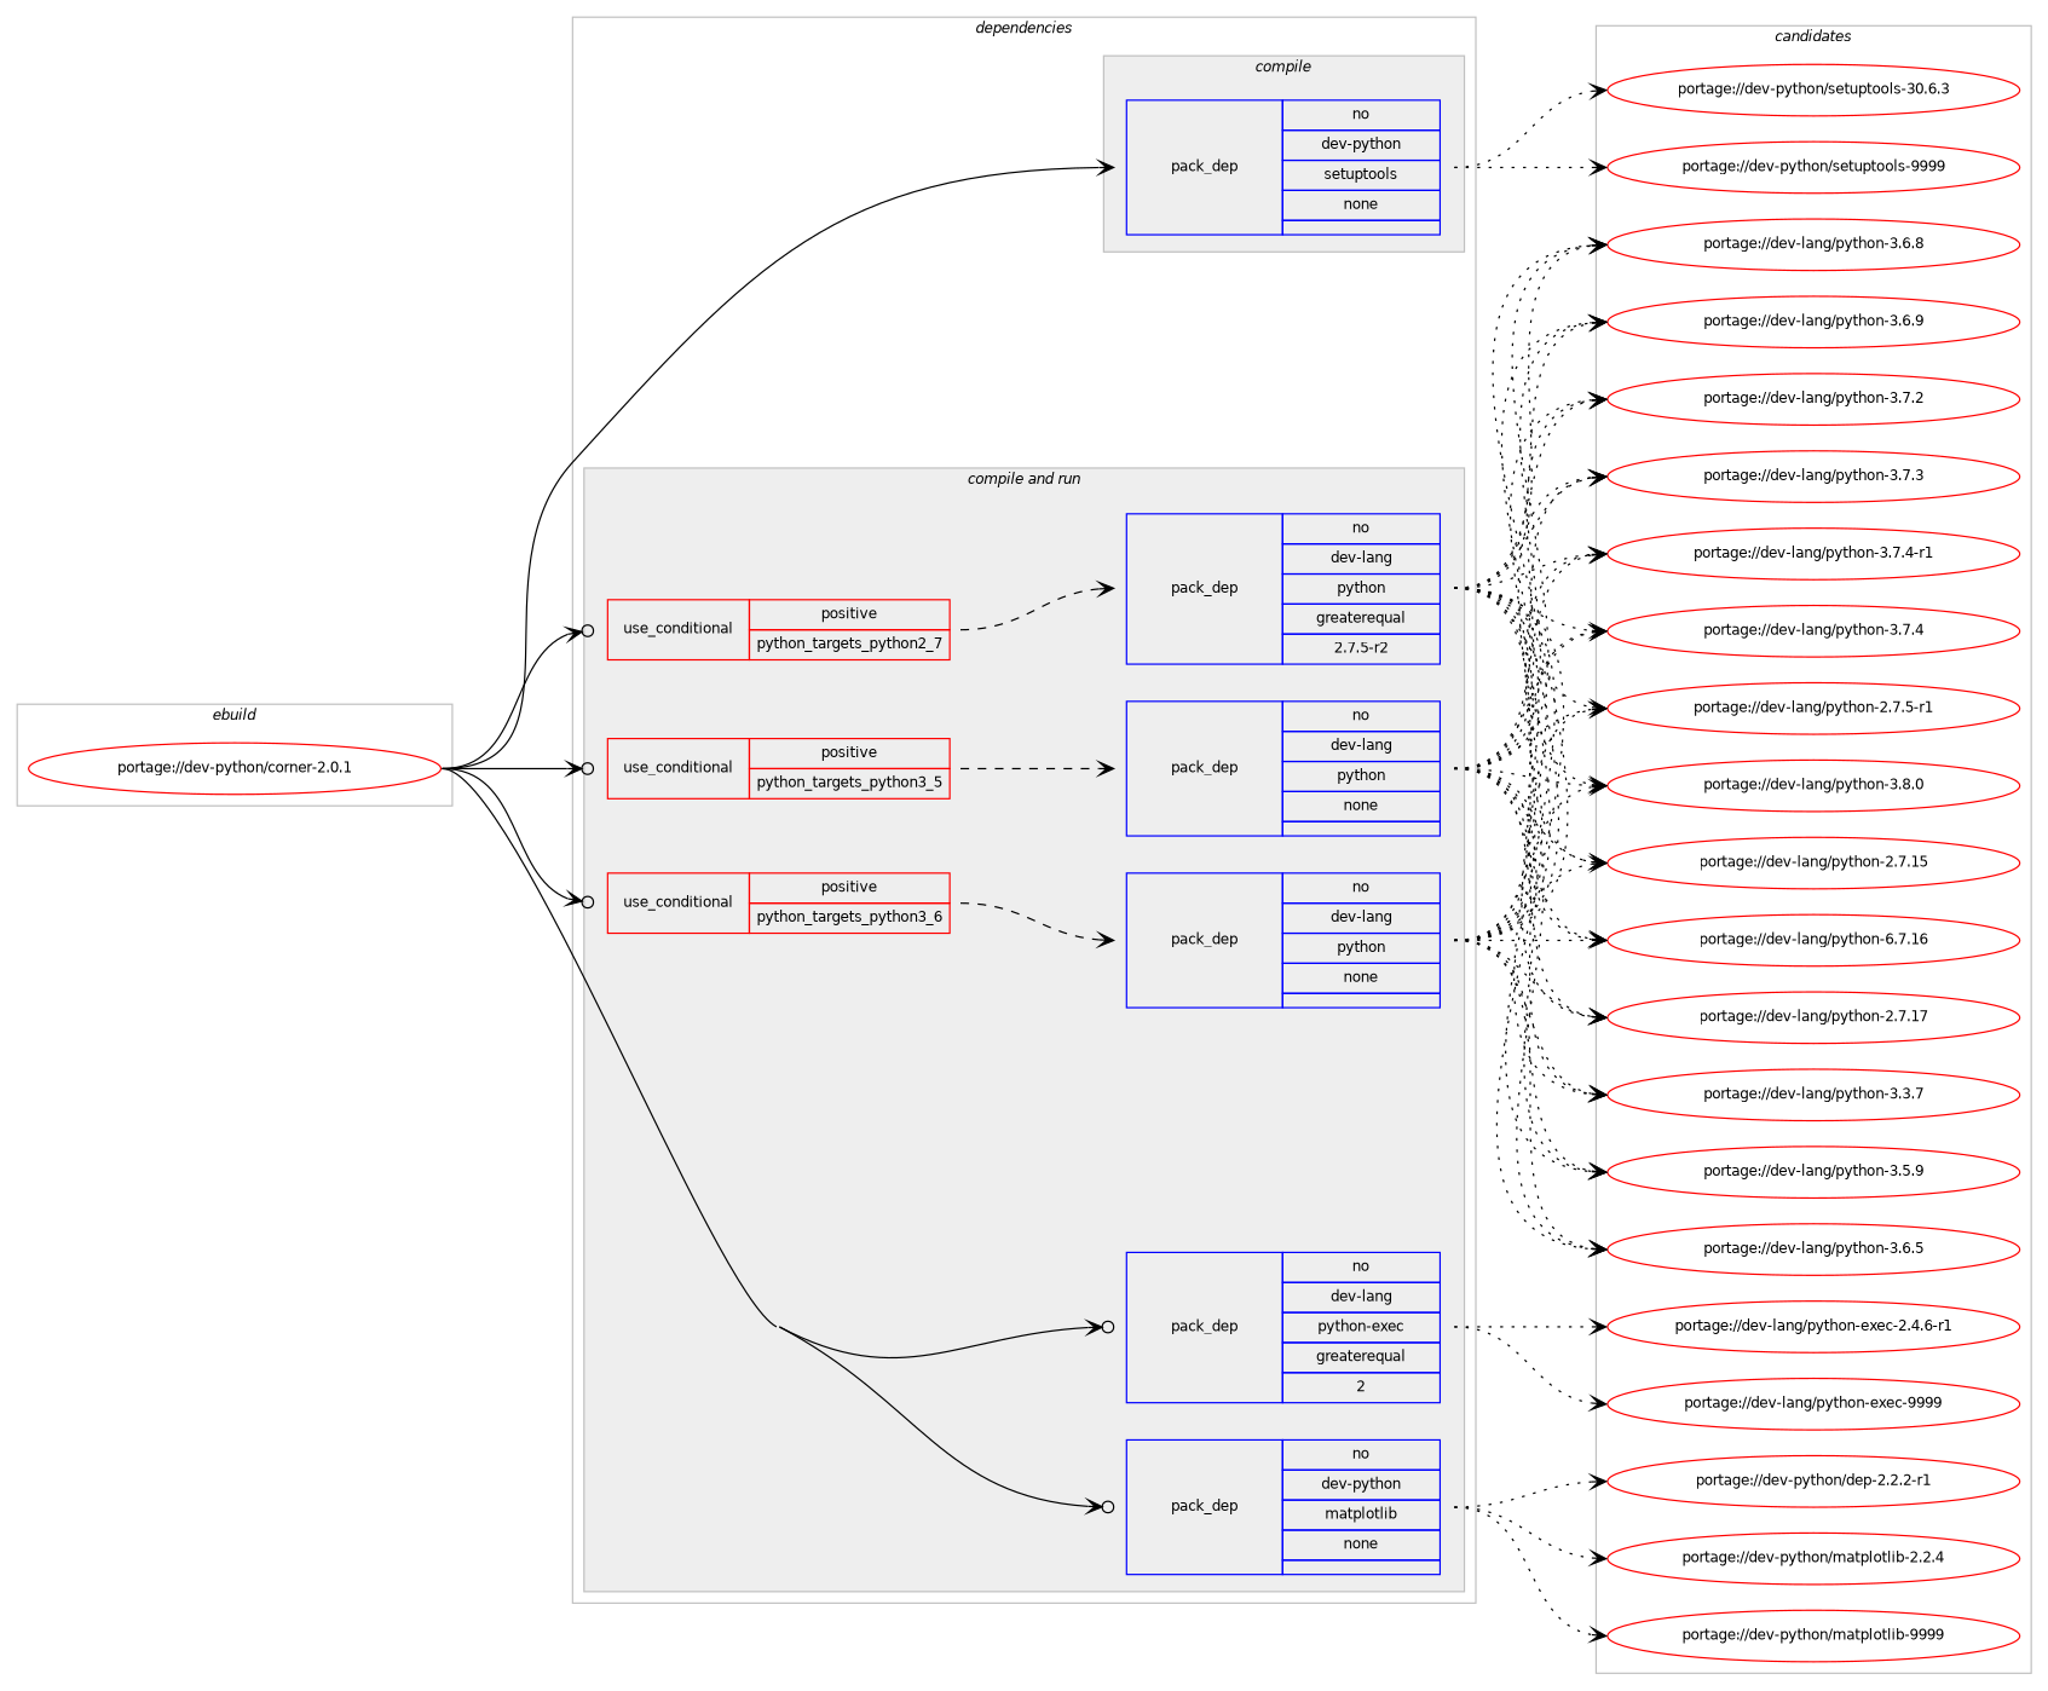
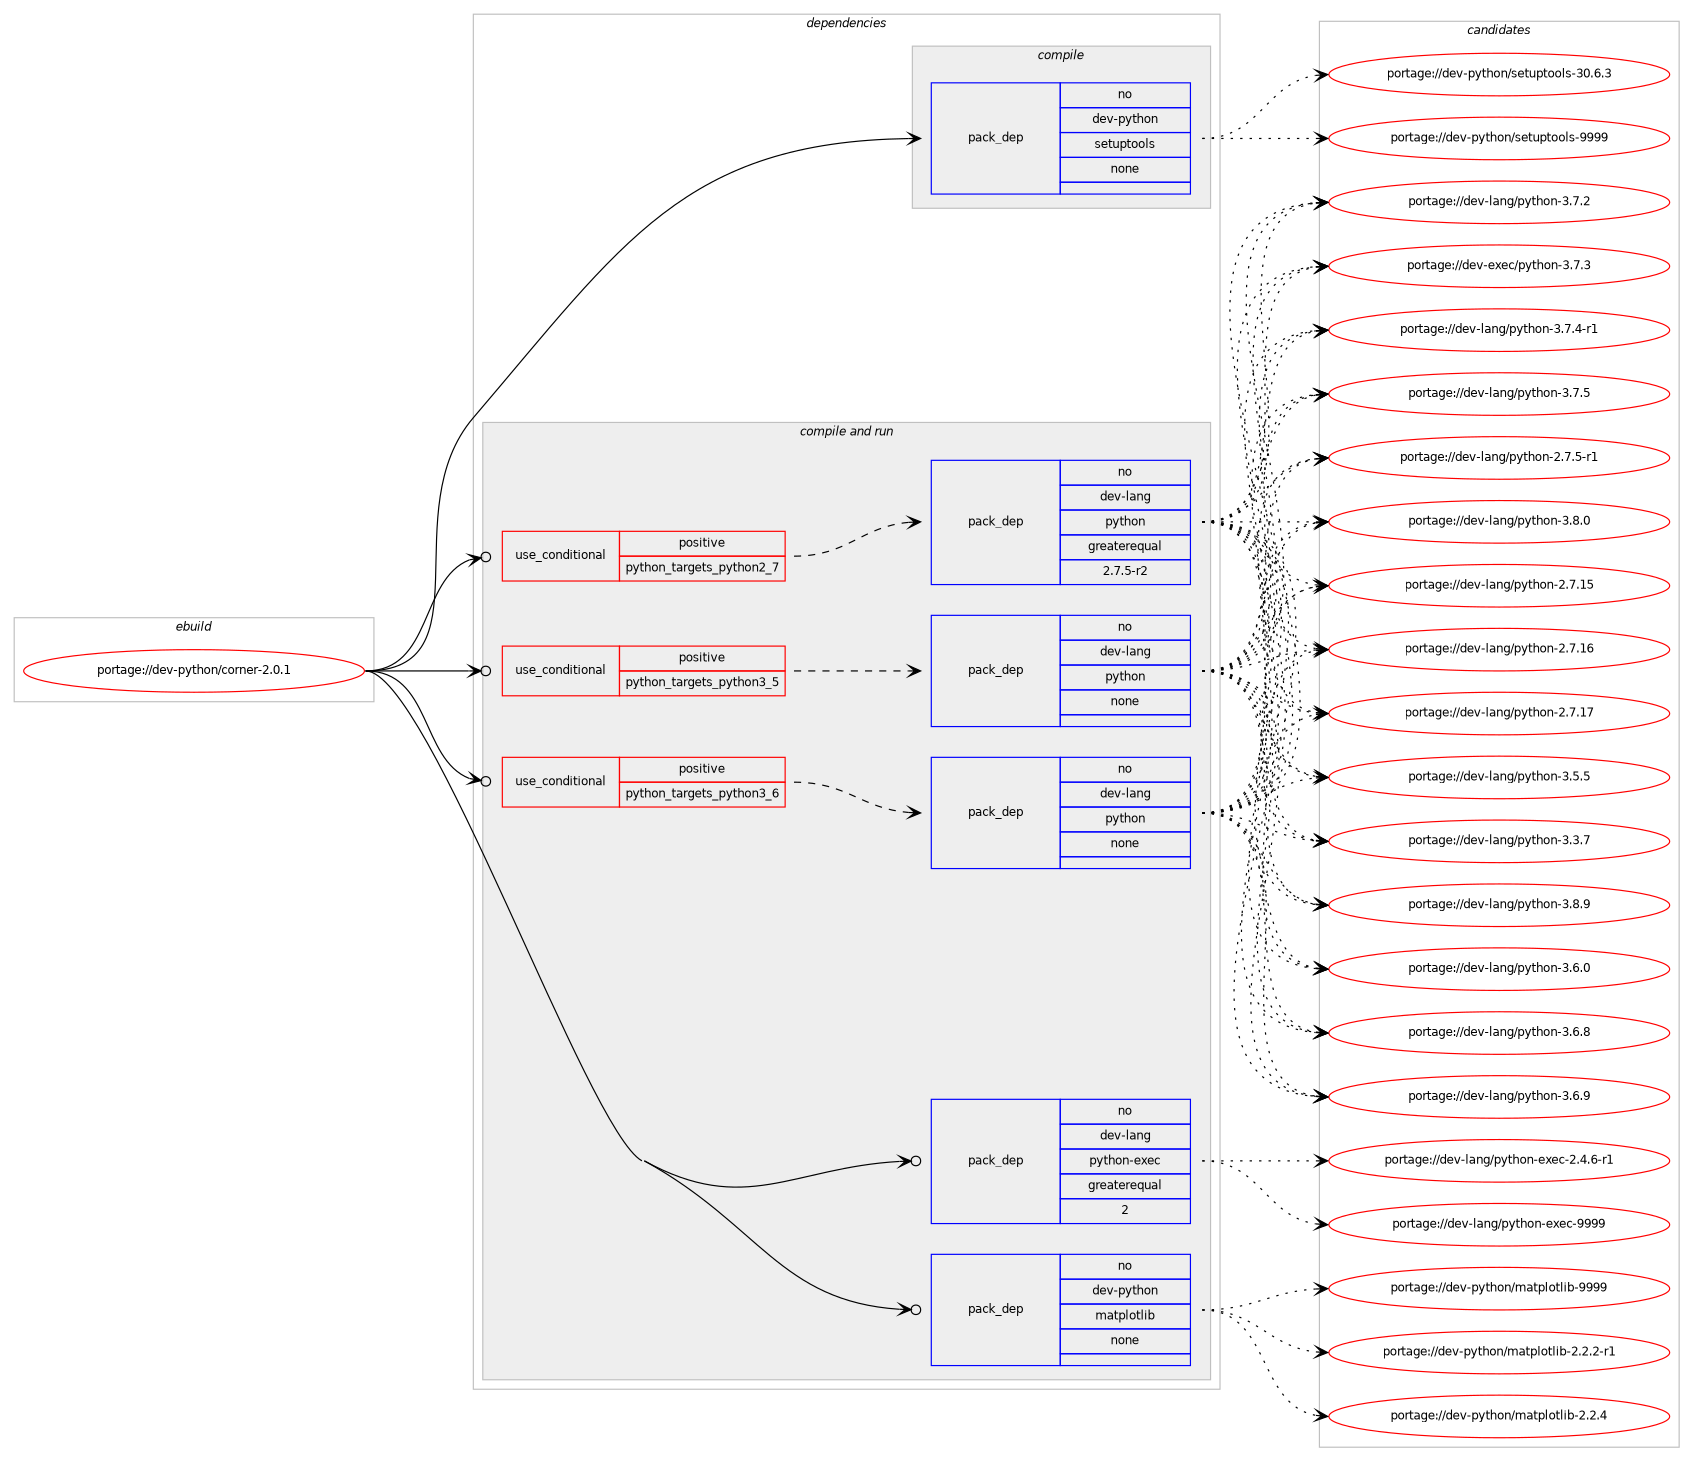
  digraph {
    compound=true
    concentrate=true
    fontname=Helvetica
    fontsize=10
    newrank=true
    rankdir=LR
    ranksep=1.5
    node [color=red fontname=Helvetica fontsize=10]
    edge [arrowhead=vee headport=w style=dotted tailport=e weight=100]
    n1 [label="portage://dev-python/corner-2.0.1" width=4]
    n2 [color=blue label=<<TABLE BORDER="0" CELLBORDER="1" CELLSPACING="0" CELLPADDING="4" WIDTH="220"><TR><TD ROWSPAN="6" CELLPADDING="30">pack_dep</TD></TR><TR><TD WIDTH="110">no</TD></TR><TR><TD>dev-python</TD></TR><TR><TD>setuptools</TD></TR><TR><TD>none</TD></TR><TR><TD></TD></TR></TABLE>> shape=none]
    n3 [color=blue label=<<TABLE BORDER="0" CELLBORDER="1" CELLSPACING="0" CELLPADDING="4" WIDTH="220"><TR><TD ROWSPAN="6" CELLPADDING="30">pack_dep</TD></TR><TR><TD WIDTH="110">no</TD></TR><TR><TD>dev-lang</TD></TR><TR><TD>python</TD></TR><TR><TD>greaterequal</TD></TR><TR><TD>2.7.5-r2</TD></TR></TABLE>> shape=none]
    n4 [label=<<TABLE BORDER="0" CELLBORDER="1" CELLSPACING="0" CELLPADDING="4"><TR><TD ROWSPAN="3" CELLPADDING="10">use_conditional</TD></TR><TR><TD>positive</TD></TR><TR><TD>python_targets_python2_7</TD></TR></TABLE>> shape=none]
    n5 [color=blue label=<<TABLE BORDER="0" CELLBORDER="1" CELLSPACING="0" CELLPADDING="4" WIDTH="220"><TR><TD ROWSPAN="6" CELLPADDING="30">pack_dep</TD></TR><TR><TD WIDTH="110">no</TD></TR><TR><TD>dev-lang</TD></TR><TR><TD>python</TD></TR><TR><TD>none</TD></TR><TR><TD></TD></TR></TABLE>> shape=none]
    n6 [label=<<TABLE BORDER="0" CELLBORDER="1" CELLSPACING="0" CELLPADDING="4"><TR><TD ROWSPAN="3" CELLPADDING="10">use_conditional</TD></TR><TR><TD>positive</TD></TR><TR><TD>python_targets_python3_5</TD></TR></TABLE>> shape=none]
    n7 [color=blue label=<<TABLE BORDER="0" CELLBORDER="1" CELLSPACING="0" CELLPADDING="4" WIDTH="220"><TR><TD ROWSPAN="6" CELLPADDING="30">pack_dep</TD></TR><TR><TD WIDTH="110">no</TD></TR><TR><TD>dev-lang</TD></TR><TR><TD>python</TD></TR><TR><TD>none</TD></TR><TR><TD></TD></TR></TABLE>> shape=none]
    n8 [label=<<TABLE BORDER="0" CELLBORDER="1" CELLSPACING="0" CELLPADDING="4"><TR><TD ROWSPAN="3" CELLPADDING="10">use_conditional</TD></TR><TR><TD>positive</TD></TR><TR><TD>python_targets_python3_6</TD></TR></TABLE>> shape=none]
    n9 [color=blue label=<<TABLE BORDER="0" CELLBORDER="1" CELLSPACING="0" CELLPADDING="4" WIDTH="220"><TR><TD ROWSPAN="6" CELLPADDING="30">pack_dep</TD></TR><TR><TD WIDTH="110">no</TD></TR><TR><TD>dev-lang</TD></TR><TR><TD>python-exec</TD></TR><TR><TD>greaterequal</TD></TR><TR><TD>2</TD></TR></TABLE>> shape=none]
    n10 [color=blue label=<<TABLE BORDER="0" CELLBORDER="1" CELLSPACING="0" CELLPADDING="4" WIDTH="220"><TR><TD ROWSPAN="6" CELLPADDING="30">pack_dep</TD></TR><TR><TD WIDTH="110">no</TD></TR><TR><TD>dev-python</TD></TR><TR><TD>matplotlib</TD></TR><TR><TD>none</TD></TR><TR><TD></TD></TR></TABLE>> shape=none]
    n11 [label="portage://dev-python/setuptools-30.6.3" width=4]
    n12 [label="portage://dev-python/setuptools-9999" width=4]
    n13 [label="portage://dev-lang/python-2.7.15" width=4]
-   n14 [label="portage://dev-lang/python-6.7.16" width=4]
+   n14 [label="portage://dev-lang/python-2.7.16" width=4]
    n15 [label="portage://dev-lang/python-2.7.17" width=4]
+   n16 [label="portage://dev-lang/python-3.5.5" width=4]
    n17 [label="portage://dev-lang/python-3.3.7" width=4]
-   n18 [label="portage://dev-lang/python-3.5.9" width=4]
-   n19 [label="portage://dev-lang/python-3.6.5" width=4]
+   n18 [label="portage://dev-lang/python-3.8.9" width=4]
+   n19 [label="portage://dev-lang/python-3.6.0" width=4]
    n20 [label="portage://dev-lang/python-3.6.8" width=4]
    n21 [label="portage://dev-lang/python-3.6.9" width=4]
    n22 [label="portage://dev-lang/python-3.7.2" width=4]
-   n23 [label="portage://dev-lang/python-3.7.3" width=4]
+   n23 [label="portage://dev-exec/python-3.7.3" width=4]
    n24 [label="portage://dev-lang/python-3.7.4-r1" width=4]
-   n25 [label="portage://dev-lang/python-3.7.4" width=4]
+   n25 [label="portage://dev-lang/python-3.7.5" width=4]
    n26 [label="portage://dev-lang/python-2.7.5-r1" width=4]
    n27 [label="portage://dev-lang/python-3.8.0" width=4]
    n28 [label="portage://dev-lang/python-exec-2.4.6-r1" width=4]
    n29 [label="portage://dev-lang/python-exec-9999" width=4]
-   n30 [label="portage://dev-python/dep-2.2.2-r1" width=4]
+   n30 [label="portage://dev-python/matplotlib-2.2.2-r1" width=4]
    n31 [label="portage://dev-python/matplotlib-2.2.4" width=4]
    n32 [label="portage://dev-python/matplotlib-9999" width=4]
    subgraph cluster_1 {
      color=gray
      label=<<i>ebuild</i>>
      rank=same
      n1
    }
    subgraph cluster_2 {
      color=gray
      label=<<i>dependencies</i>>
      subgraph cluster_3 {
        color=gray
        fillcolor="#eeeeee"
        label=<<i>compile</i>>
        style=filled
        subgraph sub_4 {
          color=gray
          fillcolor="#eeeeee"
          label=<<i>compile</i>>
          style=filled
          n2
        }
      }
      subgraph cluster_5 {
        color=gray
        fillcolor="#eeeeee"
        label=<<i>compile and run</i>>
        style=filled
        subgraph sub_6 {
          color=gray
          fillcolor="#eeeeee"
          label=<<i>compile and run</i>>
          style=filled
          n4
          subgraph sub_7 {
            color=gray
            fillcolor="#eeeeee"
            label=<<i>compile and run</i>>
            style=filled
            n3
          }
        }
        subgraph sub_8 {
          color=gray
          fillcolor="#eeeeee"
          label=<<i>compile and run</i>>
          style=filled
          n6
          subgraph sub_9 {
            color=gray
            fillcolor="#eeeeee"
            label=<<i>compile and run</i>>
            style=filled
            n5
          }
        }
        subgraph sub_10 {
          color=gray
          fillcolor="#eeeeee"
          label=<<i>compile and run</i>>
          style=filled
          n8
          subgraph sub_11 {
            color=gray
            fillcolor="#eeeeee"
            label=<<i>compile and run</i>>
            style=filled
            n7
          }
        }
        subgraph sub_12 {
          color=gray
          fillcolor="#eeeeee"
          label=<<i>compile and run</i>>
          style=filled
          n9
        }
        subgraph sub_13 {
          color=gray
          fillcolor="#eeeeee"
          label=<<i>compile and run</i>>
          style=filled
          n10
        }
      }
      subgraph cluster_14 {
        color=gray
        fillcolor="#eeeeee"
        label=<<i>run</i>>
        style=filled
      }
    }
    subgraph cluster_15 {
      color=gray
      label=<<i>candidates</i>>
      rank=same
      subgraph sub_16 {
        color=black
        label=<<i>candidates</i>>
        nodesep=1
        rank=same
        n11
        n12
      }
      subgraph sub_17 {
        color=black
        label=<<i>candidates</i>>
        nodesep=1
        rank=same
        n13
        n14
        n15
+       n16
        n17
        n18
        n19
        n20
        n21
        n22
        n23
        n24
        n25
        n26
        n27
      }
      subgraph sub_18 {
        color=black
        label=<<i>candidates</i>>
        nodesep=1
        rank=same
        n13
        n14
        n15
+       n16
        n17
        n18
        n19
        n20
        n21
        n22
        n23
        n24
        n25
        n26
        n27
      }
      subgraph sub_19 {
        color=black
        label=<<i>candidates</i>>
        nodesep=1
        rank=same
        n13
        n14
        n15
+       n16
        n17
        n18
        n19
        n20
        n21
        n22
        n23
        n24
        n25
        n26
        n27
      }
      subgraph sub_20 {
        color=black
        label=<<i>candidates</i>>
        nodesep=1
        rank=same
        n28
        n29
      }
      subgraph sub_21 {
        color=black
        label=<<i>candidates</i>>
        nodesep=1
        rank=same
        n30
        n31
        n32
      }
    }
    n1 -> n2 [style=solid weight=20]
    n1 -> n4 [arrowhead=odotvee style=solid weight=20]
    n1 -> n6 [arrowhead=odotvee style=solid weight=20]
    n1 -> n8 [arrowhead=odotvee style=solid weight=20]
    n1 -> n9 [arrowhead=odotvee style=solid weight=20]
    n1 -> n10 [arrowhead=odotvee style=solid weight=20]
    n2 -> n11
    n2 -> n12
    n3 -> n13
    n3 -> n14
    n3 -> n15
+   n3 -> n16
    n3 -> n17
    n3 -> n18
    n3 -> n19
    n3 -> n20
    n3 -> n21
    n3 -> n22
    n3 -> n23
    n3 -> n24
    n3 -> n25
    n3 -> n26
    n3 -> n27
    n4 -> n3 [style=dashed weight=20]
    n5 -> n13
    n5 -> n14
    n5 -> n15
+   n5 -> n16
    n5 -> n17
    n5 -> n18
    n5 -> n19
    n5 -> n20
    n5 -> n21
    n5 -> n22
    n5 -> n23
    n5 -> n24
    n5 -> n25
    n5 -> n26
    n5 -> n27
    n6 -> n5 [style=dashed weight=20]
    n7 -> n13
    n7 -> n14
    n7 -> n15
+   n7 -> n16
    n7 -> n17
    n7 -> n18
    n7 -> n19
    n7 -> n20
    n7 -> n21
    n7 -> n22
    n7 -> n23
    n7 -> n24
    n7 -> n25
    n7 -> n26
    n7 -> n27
    n8 -> n7 [style=dashed weight=20]
    n9 -> n28
    n9 -> n29
    n10 -> n30
    n10 -> n31
    n10 -> n32
  }
